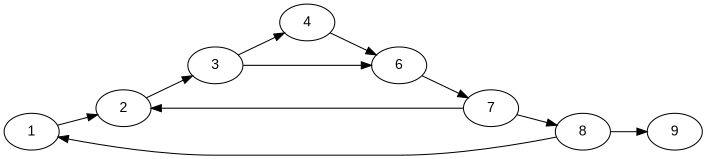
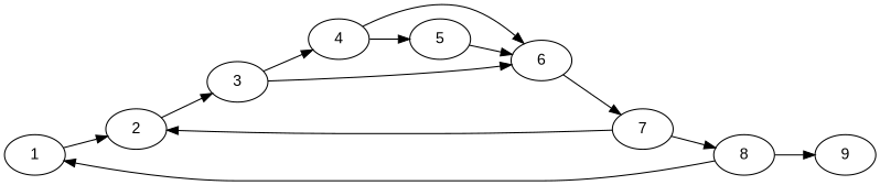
  digraph {
    fontname="Liberation Sans"
    rankdir=LR
    node [fontname="Liberation Sans"]
    edge [fontname="Liberation Sans"]
    1
    2
    3
    4
    6
+   5
    7
    8
    9
    1 -> 2
    2 -> 3
    3 -> 4
    3 -> 6
    4 -> 6
+   4 -> 5
    6 -> 7
+   5 -> 6
    7 -> 2
    7 -> 8
    8 -> 1
    8 -> 9
  }
